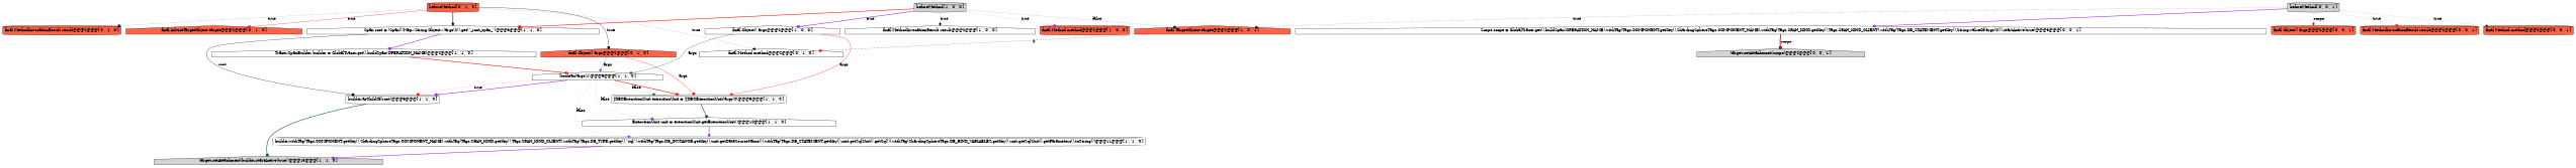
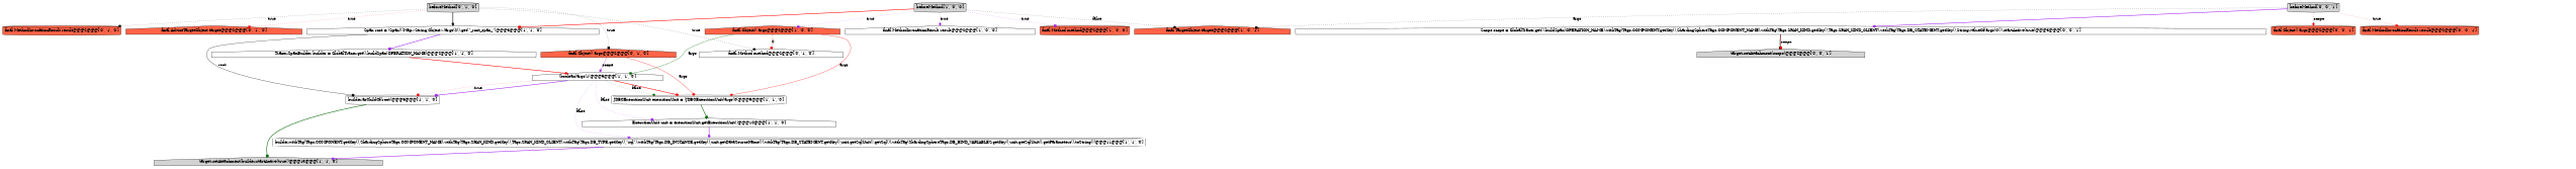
  digraph {
    node [fillcolor=white shape=house style=filled]
    edge [arrowhead=diamond color=red style=dotted]
    n1 [label="(boolean)args(1(@@@5@@@['1', '1', '0']"]
    n2 [label="builder.asChildOf(root)@@@6@@@['1', '1', '0']" shape=cylinder]
    n3 [label="builder.withTag(Tags.COMPONENT.getKey(),ShardingSphereTags.COMPONENT_NAME).withTag(Tags.SPAN_KIND.getKey(),Tags.SPAN_KIND_CLIENT).withTag(Tags.DB_TYPE.getKey(),\"sql\").withTag(Tags.DB_INSTANCE.getKey(),unit.getDataSourceName()).withTag(Tags.DB_STATEMENT.getKey(),unit.getSqlUnit().getSql()).withTag(ShardingSphereTags.DB_BIND_VARIABLES.getKey(),unit.getSqlUnit().getParameters().toString())@@@11@@@['1', '1', '0']" shape=cylinder]
    n4 [label="ExecutionUnit unit = executionUnit.getExecutionUnit()@@@10@@@['1', '1', '0']"]
    n5 [label="JDBCExecutionUnit executionUnit = (JDBCExecutionUnit)args(0(@@@9@@@['1', '1', '0']" shape=cylinder]
    n6 [fillcolor=lightgray label="target.setAttachment(builder.startActive(true))@@@13@@@['1', '1', '0']"]
    n7 [fillcolor=tomato label="final MethodInvocationResult result@@@2@@@['0', '1', '0']" shape=cylinder]
    n8 [label="Span root = (Span)((Map<String,Object>)args(2().get(\"_root_span_\")@@@3@@@['1', '1', '0']"]
    n9 [label="Tracer.SpanBuilder builder = GlobalTracer.get().buildSpan(OPERATION_NAME)@@@4@@@['1', '1', '0']"]
    n10 [fillcolor=tomato label="final TargetObject target@@@2@@@['1', '0', '1']"]
    n11 [label="final Method method@@@2@@@['0', '1', '0']"]
    n12 [label="Scope scope = GlobalTracer.get().buildSpan(OPERATION_NAME).withTag(Tags.COMPONENT.getKey(),ShardingSphereTags.COMPONENT_NAME).withTag(Tags.SPAN_KIND.getKey(),Tags.SPAN_KIND_CLIENT).withTag(Tags.DB_STATEMENT.getKey(),String.valueOf(args(0()).startActive(true)@@@3@@@['0', '0', '1']"]
    n13 [fillcolor=lightgray label="target.setAttachment(scope)@@@4@@@['0', '0', '1']"]
    n14 [fillcolor=lightgray label="beforeMethod['0', '0', '1']" shape=cylinder]
    n15 [fillcolor=tomato label="final Object(( args@@@2@@@['0', '0', '1']" shape=cylinder]
    n16 [fillcolor=tomato label="final MethodInvocationResult result@@@2@@@['0', '0', '1']" shape=cylinder]
-   n17 [fillcolor=tomato label="final Method method@@@2@@@['0', '0', '1']" shape=cylinder]
    n18 [fillcolor=lightgray label="beforeMethod['1', '0', '0']" shape=cylinder]
    n19 [label="final MethodInvocationResult result@@@2@@@['1', '0', '0']"]
-   n20 [label="final Object(( args@@@2@@@['1', '0', '0']"]
+   n20 [fillcolor=tomato label="final Object(( args@@@2@@@['1', '0', '0']"]
    n21 [fillcolor=tomato label="final Method method@@@2@@@['1', '0', '0']" shape=cylinder]
-   n22 [fillcolor=tomato label="beforeMethod['0', '1', '0']" shape=cylinder]
+   n22 [fillcolor=lightgray label="beforeMethod['0', '1', '0']" shape=cylinder]
    n23 [fillcolor=tomato label="final Object(( args@@@2@@@['0', '1', '0']"]
    n24 [fillcolor=tomato label="final AdviceTargetObject target@@@2@@@['0', '1', '0']"]
    n1 -> n2 [arrowhead=box color=purple style=bold]
    n1 -> n2 [arrowhead=box label=true]
    n1 -> n3 [color=purple label=false]
    n1 -> n4 [arrowhead=box color=purple label=false]
    n1 -> n5 [style=bold]
    n1 -> n5 [color=darkgreen label=false]
    n2 -> n6 [arrowhead=box color=darkgreen style=bold]
    n3 -> n6 [color=purple style=bold]
    n4 -> n3 [color=purple style=bold]
    n5 -> n4 [arrowhead=box color=darkgreen style=bold]
    n8 -> n2 [arrowhead=box color=black label=root style=solid]
    n8 -> n9 [arrowhead=box color=purple style=bold]
    n9 -> n1 [style=bold]
-   n10 -> n11 [arrowhead=box label=0 style=dashed]
+   n20 -> n11 [arrowhead=box label=0 style=dashed]
    n12 -> n13 [arrowhead=box color=black style=bold]
    n12 -> n13 [arrowhead=box label=scope style=solid]
-   n14 -> n10 [arrowhead=box color=black label=true]
+   n14 -> n10 [arrowhead=box color=black label=args]
    n14 -> n12 [color=purple style=bold]
    n14 -> n15 [label=scope]
    n14 -> n16 [label=true]
-   n14 -> n17 [color=darkgreen label=true]
    n18 -> n8 [arrowhead=box style=bold]
    n18 -> n10 [color=black label=false]
-   n18 -> n19 [color=black label=true]
-   n18 -> n20 [arrowhead=box color=purple label=true style=bold]
-   n18 -> n21 [color=purple label=true]
-   n20 -> n1 [color=darkgreen label=args style=solid]
+   n18 -> n19 [color=purple label=true]
+   n18 -> n20 [arrowhead=box color=purple label=true]
+   n18 -> n21 [arrowhead=box color=purple label=true]
+   n20 -> n1 [arrowhead=box color=darkgreen label=args style=solid]
    n20 -> n5 [label=args style=solid]
-   n22 -> n7 [arrowhead=box color=black label=true]
+   n22 -> n7 [color=black label=true]
    n22 -> n8 [color=black style=bold]
    n22 -> n11 [color=black label=true]
-   n22 -> n23 [arrowhead=box color=black label=true style=solid]
-   n22 -> n24 [arrowhead=box label=true style=solid]
-   n23 -> n1 [color=purple label=args style=solid]
+   n22 -> n23 [arrowhead=box color=black label=true]
+   n22 -> n24 [arrowhead=box label=true]
+   n23 -> n1 [color=purple label=scope style=solid]
    n23 -> n5 [arrowhead=box label=args style=solid]
  }
